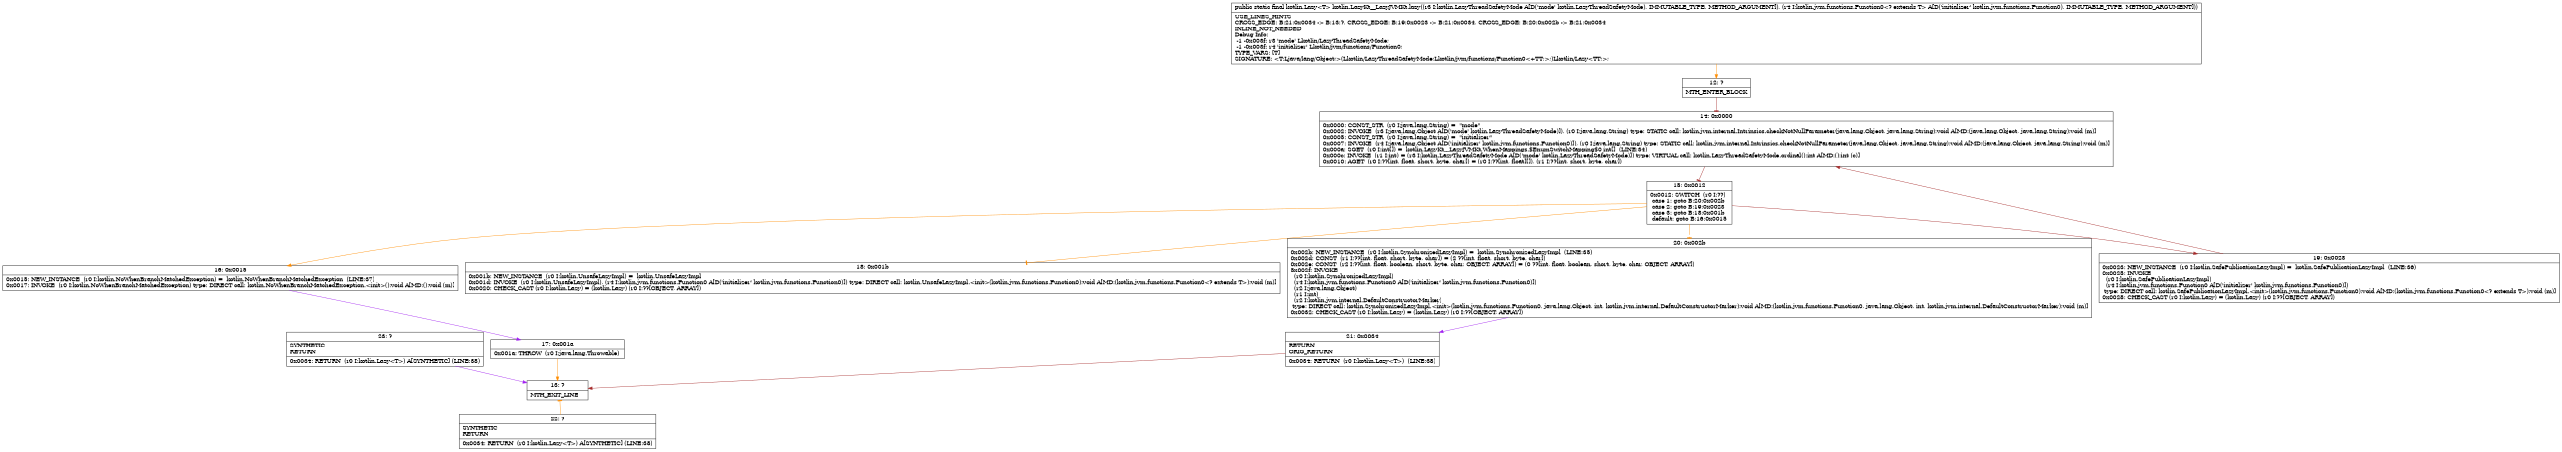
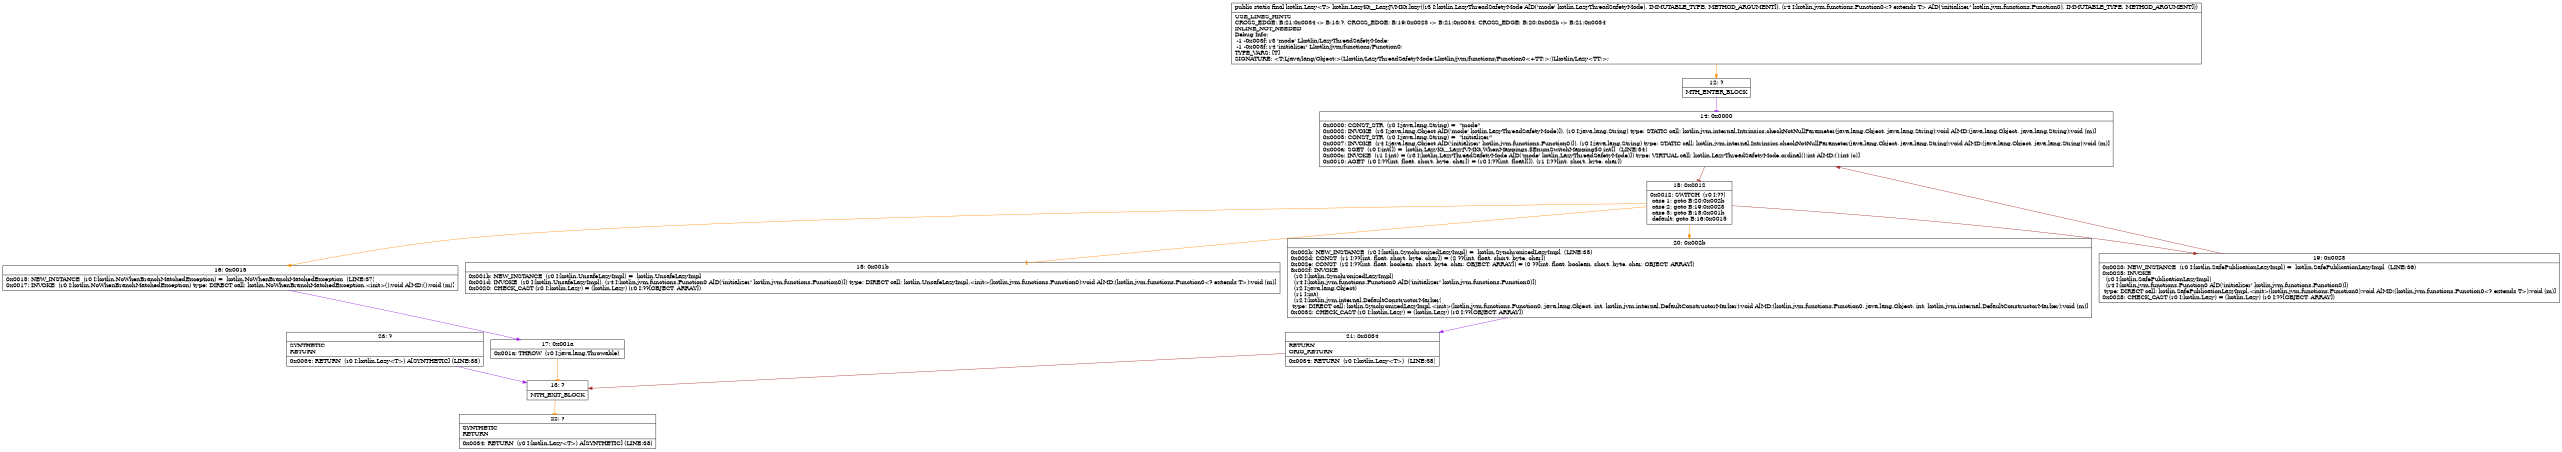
  digraph {
    node [shape=record]
    edge [arrowhead=normal color=darkorange]
    n1 [label="{12\:\ ?|MTH_ENTER_BLOCK\l}"]
    n2 [label="{14\:\ 0x0000|0x0000: CONST_STR  (r0 I:java.lang.String) =  \"mode\" \l0x0002: INVOKE  (r3 I:java.lang.Object A[D('mode' kotlin.LazyThreadSafetyMode)]), (r0 I:java.lang.String) type: STATIC call: kotlin.jvm.internal.Intrinsics.checkNotNullParameter(java.lang.Object, java.lang.String):void A[MD:(java.lang.Object, java.lang.String):void (m)]\l0x0005: CONST_STR  (r0 I:java.lang.String) =  \"initializer\" \l0x0007: INVOKE  (r4 I:java.lang.Object A[D('initializer' kotlin.jvm.functions.Function0)]), (r0 I:java.lang.String) type: STATIC call: kotlin.jvm.internal.Intrinsics.checkNotNullParameter(java.lang.Object, java.lang.String):void A[MD:(java.lang.Object, java.lang.String):void (m)]\l0x000a: SGET  (r0 I:int[]) =  kotlin.LazyKt__LazyJVMKt.WhenMappings.$EnumSwitchMapping$0 int[]  (LINE:34)\l0x000c: INVOKE  (r1 I:int) = (r3 I:kotlin.LazyThreadSafetyMode A[D('mode' kotlin.LazyThreadSafetyMode)]) type: VIRTUAL call: kotlin.LazyThreadSafetyMode.ordinal():int A[MD:():int (c)]\l0x0010: AGET  (r0 I:??[int, float, short, byte, char]) = (r0 I:??[int, float][]), (r1 I:??[int, short, byte, char]) \l}"]
    n3 [label="{15\:\ 0x0012|0x0012: SWITCH  (r0 I:??)\l case 1: goto B:20:0x002b\l case 2: goto B:19:0x0023\l case 3: goto B:18:0x001b\l default: goto B:16:0x0015 \l}"]
    n4 [label="{16\:\ 0x0015|0x0015: NEW_INSTANCE  (r0 I:kotlin.NoWhenBranchMatchedException) =  kotlin.NoWhenBranchMatchedException  (LINE:37)\l0x0017: INVOKE  (r0 I:kotlin.NoWhenBranchMatchedException) type: DIRECT call: kotlin.NoWhenBranchMatchedException.\<init\>():void A[MD:():void (m)]\l}"]
    n5 [label="{18\:\ 0x001b|0x001b: NEW_INSTANCE  (r0 I:kotlin.UnsafeLazyImpl) =  kotlin.UnsafeLazyImpl \l0x001d: INVOKE  (r0 I:kotlin.UnsafeLazyImpl), (r4 I:kotlin.jvm.functions.Function0 A[D('initializer' kotlin.jvm.functions.Function0)]) type: DIRECT call: kotlin.UnsafeLazyImpl.\<init\>(kotlin.jvm.functions.Function0):void A[MD:(kotlin.jvm.functions.Function0\<? extends T\>):void (m)]\l0x0020: CHECK_CAST (r0 I:kotlin.Lazy) = (kotlin.Lazy) (r0 I:??[OBJECT, ARRAY]) \l}"]
    n6 [label="{19\:\ 0x0023|0x0023: NEW_INSTANCE  (r0 I:kotlin.SafePublicationLazyImpl) =  kotlin.SafePublicationLazyImpl  (LINE:36)\l0x0025: INVOKE  \l  (r0 I:kotlin.SafePublicationLazyImpl)\l  (r4 I:kotlin.jvm.functions.Function0 A[D('initializer' kotlin.jvm.functions.Function0)])\l type: DIRECT call: kotlin.SafePublicationLazyImpl.\<init\>(kotlin.jvm.functions.Function0):void A[MD:(kotlin.jvm.functions.Function0\<? extends T\>):void (m)]\l0x0028: CHECK_CAST (r0 I:kotlin.Lazy) = (kotlin.Lazy) (r0 I:??[OBJECT, ARRAY]) \l}"]
    n7 [label="{20\:\ 0x002b|0x002b: NEW_INSTANCE  (r0 I:kotlin.SynchronizedLazyImpl) =  kotlin.SynchronizedLazyImpl  (LINE:35)\l0x002d: CONST  (r1 I:??[int, float, short, byte, char]) = (2 ??[int, float, short, byte, char]) \l0x002e: CONST  (r2 I:??[int, float, boolean, short, byte, char, OBJECT, ARRAY]) = (0 ??[int, float, boolean, short, byte, char, OBJECT, ARRAY]) \l5x002f: INVOKE  \l  (r0 I:kotlin.SynchronizedLazyImpl)\l  (r4 I:kotlin.jvm.functions.Function0 A[D('initializer' kotlin.jvm.functions.Function0)])\l  (r2 I:java.lang.Object)\l  (r1 I:int)\l  (r2 I:kotlin.jvm.internal.DefaultConstructorMarker)\l type: DIRECT call: kotlin.SynchronizedLazyImpl.\<init\>(kotlin.jvm.functions.Function0, java.lang.Object, int, kotlin.jvm.internal.DefaultConstructorMarker):void A[MD:(kotlin.jvm.functions.Function0, java.lang.Object, int, kotlin.jvm.internal.DefaultConstructorMarker):void (m)]\l0x0032: CHECK_CAST (r0 I:kotlin.Lazy) = (kotlin.Lazy) (r0 I:??[OBJECT, ARRAY]) \l}"]
    n8 [label="{17\:\ 0x001a|0x001a: THROW  (r0 I:java.lang.Throwable) \l}"]
    n9 [label="{21\:\ 0x0034|RETURN\lORIG_RETURN\l|0x0034: RETURN  (r0 I:kotlin.Lazy\<T\>)  (LINE:38)\l}"]
-   n10 [label="{13\:\ ?|MTH_EXIT_LINE\l}"]
+   n10 [label="{13\:\ ?|MTH_EXIT_BLOCK\l}"]
    n11 [label="{22\:\ ?|SYNTHETIC\lRETURN\l|0x0034: RETURN  (r0 I:kotlin.Lazy\<T\>) A[SYNTHETIC] (LINE:38)\l}"]
    n12 [label="{23\:\ ?|SYNTHETIC\lRETURN\l|0x0034: RETURN  (r0 I:kotlin.Lazy\<T\>) A[SYNTHETIC] (LINE:38)\l}"]
    n13 [label="{public static final kotlin.Lazy\<T\> kotlin.LazyKt__LazyJVMKt.lazy((r3 I:kotlin.LazyThreadSafetyMode A[D('mode' kotlin.LazyThreadSafetyMode), IMMUTABLE_TYPE, METHOD_ARGUMENT]), (r4 I:kotlin.jvm.functions.Function0\<? extends T\> A[D('initializer' kotlin.jvm.functions.Function0), IMMUTABLE_TYPE, METHOD_ARGUMENT]))  | USE_LINES_HINTS\lCROSS_EDGE: B:21:0x0034 \-\> B:13:?, CROSS_EDGE: B:19:0x0023 \-\> B:21:0x0034, CROSS_EDGE: B:20:0x002b \-\> B:21:0x0034\lINLINE_NOT_NEEDED\lDebug Info:\l  \-1 \-0x003f: r3 'mode' Lkotlin\/LazyThreadSafetyMode;\l  \-1 \-0x003f: r4 'initializer' Lkotlin\/jvm\/functions\/Function0;\lTYPE_VARS: [T]\lSIGNATURE: \<T:Ljava\/lang\/Object;\>(Lkotlin\/LazyThreadSafetyMode;Lkotlin\/jvm\/functions\/Function0\<+TT;\>;)Lkotlin\/Lazy\<TT;\>;\l}"]
-   n1 -> n2 [arrowhead=tee color=brown]
+   n1 -> n2 [arrowhead=tee color=purple]
    n2 -> n3 [arrowhead=tee color=brown]
    n3 -> n4
    n3 -> n5 [arrowhead=tee]
    n3 -> n6 [color=brown]
-   n3 -> n7 [arrowhead=tee]
+   n3 -> n7
    n4 -> n8 [color=purple]
    n6 -> n2 [color=brown]
    n7 -> n9 [color=purple]
-   n8 -> n10
+   n8 -> n10 [arrowhead=tee]
    n9 -> n10 [color=brown]
-   n11 -> n10 [arrowhead=tee]
+   n10 -> n11 [arrowhead=tee]
    n12 -> n10 [color=purple]
    n13 -> n1
  }
